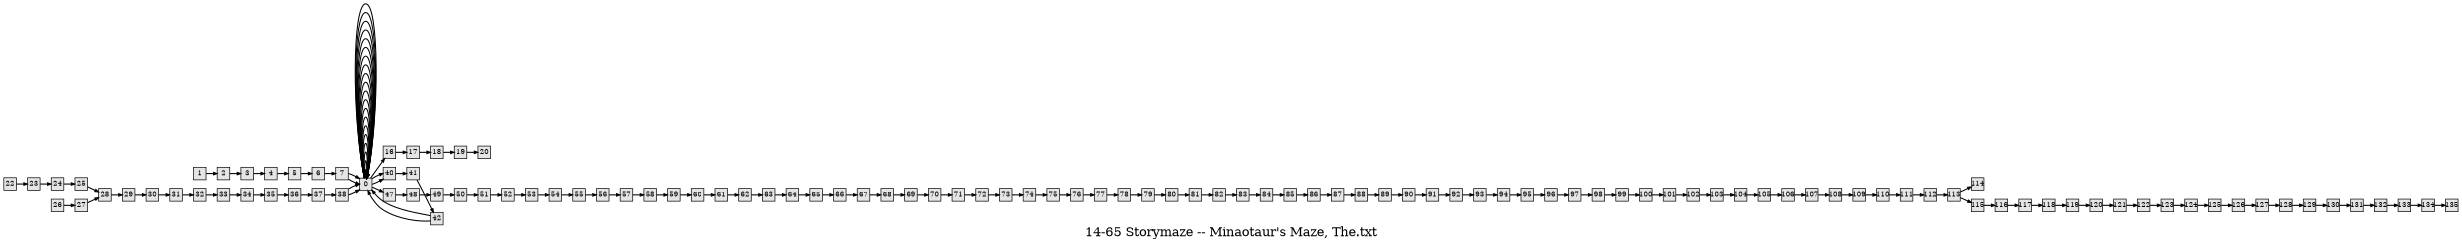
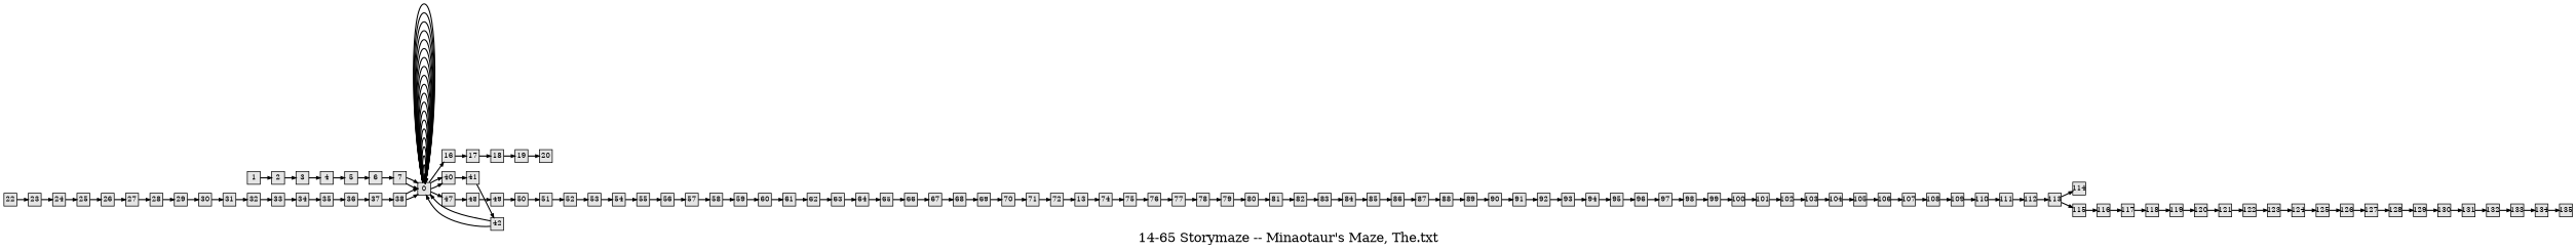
  digraph {
    fontsize=36
    label="14-65 Storymaze -- Minaotaur's Maze, The.txt"
    nodesep=0.35
    ordering=out
    rankdir=LR
    ranksep=0.45
    node [fillcolor=grey90 fixedsize=true fontsize=20 labelfloat=true margin="0,0" penwidth=2 regular=true shape=rect style=filled]
    edge [fontsize=12 labelfloat=true penwidth=3]
    1
    2
    3
    4
    5
    6
    7
    0
    16
    40
    47
    17
    41
    48
    18
    19
    20
    22
    23
    24
    25
    26
    27
    28
    29
    30
    31
    32
    33
    34
    35
    36
    37
    38
    42
    49
    50
    51
    52
    53
    54
    55
    56
    57
    58
    59
    60
    61
    62
    63
    64
    65
    66
    67
    68
    69
    70
    71
    72
-   73
+   73 [label=13]
    74
    75
    76
    77
    78
    79
    80
    81
    82
    83
    84
    85
    86
    87
    88
    89
    90
    91
    92
    93
    94
    95
    96
    97
    98
    99
    100
    101
    102
    103
    104
    105
    106
    107
    108
    109
    110
    111
    112
    113
    114
    115
    116
    117
    118
    119
    120
    121
    122
    123
    124
    125
    126
    127
    128
    129
    130
    131
    132
    133
    134
    135
    1 -> 2
    2 -> 3
    3 -> 4
    4 -> 5
    5 -> 6
    6 -> 7
    7 -> 0
    7 -> 0
    0 -> 0
    0 -> 0
    0 -> 0
    0 -> 0
    0 -> 0
    0 -> 0
    0 -> 0
    0 -> 0
    0 -> 0
    0 -> 0
    0 -> 0
    0 -> 0
    0 -> 0
    0 -> 0
    0 -> 0
    0 -> 0
    0 -> 0
    0 -> 0
    0 -> 0
    0 -> 0
    0 -> 16
    0 -> 40
    0 -> 40
    0 -> 47
    16 -> 17
    40 -> 41
    47 -> 48
    17 -> 18
    41 -> 42
    48 -> 49
    18 -> 19
    19 -> 20
    22 -> 23
    23 -> 24
    24 -> 25
-   25 -> 28
+   25 -> 26
    26 -> 27
    27 -> 28
    28 -> 29
    29 -> 30
    30 -> 31
    31 -> 32
    32 -> 33
    33 -> 34
    34 -> 35
    35 -> 36
    36 -> 37
    37 -> 38
    38 -> 0
    38 -> 0
    42 -> 0
    42 -> 0
    49 -> 50
    50 -> 51
    51 -> 52
    52 -> 53
    53 -> 54
    54 -> 55
    55 -> 56
    56 -> 57
    57 -> 58
    58 -> 59
    59 -> 60
    60 -> 61
    61 -> 62
    62 -> 63
    63 -> 64
    64 -> 65
    65 -> 66
    66 -> 67
    67 -> 68
    68 -> 69
    69 -> 70
    70 -> 71
    71 -> 72
    72 -> 73
    73 -> 74
    74 -> 75
    75 -> 76
    76 -> 77
    77 -> 78
    78 -> 79
    79 -> 80
    80 -> 81
    81 -> 82
    82 -> 83
    83 -> 84
    84 -> 85
    85 -> 86
    86 -> 87
    87 -> 88
    88 -> 89
    89 -> 90
    90 -> 91
    91 -> 92
    92 -> 93
    93 -> 94
    94 -> 95
    95 -> 96
    96 -> 97
    97 -> 98
    98 -> 99
    99 -> 100
    100 -> 101
    101 -> 102
    102 -> 103
    103 -> 104
    104 -> 105
    105 -> 106
    106 -> 107
    107 -> 108
    108 -> 109
    109 -> 110
    110 -> 111
    111 -> 112
    112 -> 113
    113 -> 114
    113 -> 115
    115 -> 116
    116 -> 117
    117 -> 118
    118 -> 119
    119 -> 120
    120 -> 121
    121 -> 122
    122 -> 123
    123 -> 124
    124 -> 125
    125 -> 126
    126 -> 127
    127 -> 128
    128 -> 129
    129 -> 130
    130 -> 131
    131 -> 132
    132 -> 133
    133 -> 134
    134 -> 135
  }
